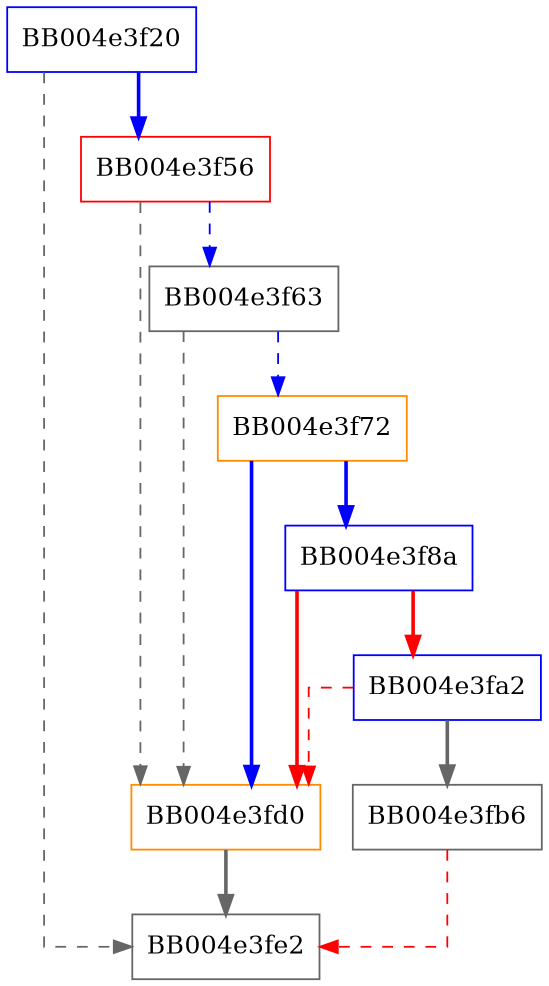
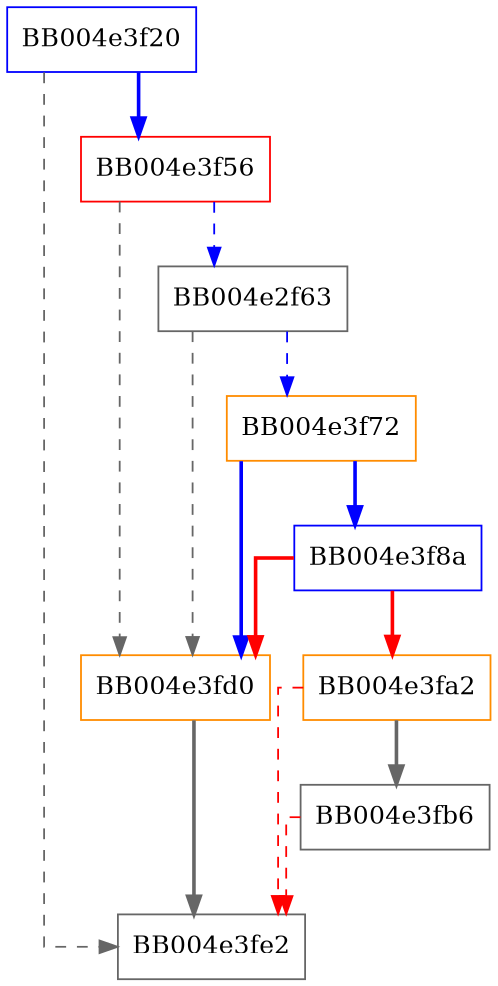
  digraph {
    splines=ortho
    node [color=gray40 shape=box]
    edge [color=gray40 style=dashed]
    BB004e3f20 [color=blue]
    BB004e3fe2
    BB004e3f56 [color=red]
    BB004e3fd0 [color=darkorange]
-   BB004e3f63
+   BB004e3f63 [label=BB004e2f63]
    BB004e3f72 [color=darkorange]
    BB004e3f8a [color=blue]
-   BB004e3fa2 [color=blue]
+   BB004e3fa2 [color=darkorange]
    BB004e3fb6
    BB004e3f20 -> BB004e3fe2
    BB004e3f20 -> BB004e3f56 [color=blue style=bold]
    BB004e3f56 -> BB004e3fd0
    BB004e3f56 -> BB004e3f63 [color=blue]
    BB004e3fd0 -> BB004e3fe2 [style=bold]
    BB004e3f63 -> BB004e3fd0
    BB004e3f63 -> BB004e3f72 [color=blue]
    BB004e3f72 -> BB004e3fd0 [color=blue style=bold]
    BB004e3f72 -> BB004e3f8a [color=blue style=bold]
    BB004e3f8a -> BB004e3fd0 [color=red style=bold]
    BB004e3f8a -> BB004e3fa2 [color=red style=bold]
-   BB004e3fa2 -> BB004e3fd0 [color=red]
+   BB004e3fa2 -> BB004e3fe2 [color=red]
    BB004e3fa2 -> BB004e3fb6 [style=bold]
    BB004e3fb6 -> BB004e3fe2 [color=red]
  }
